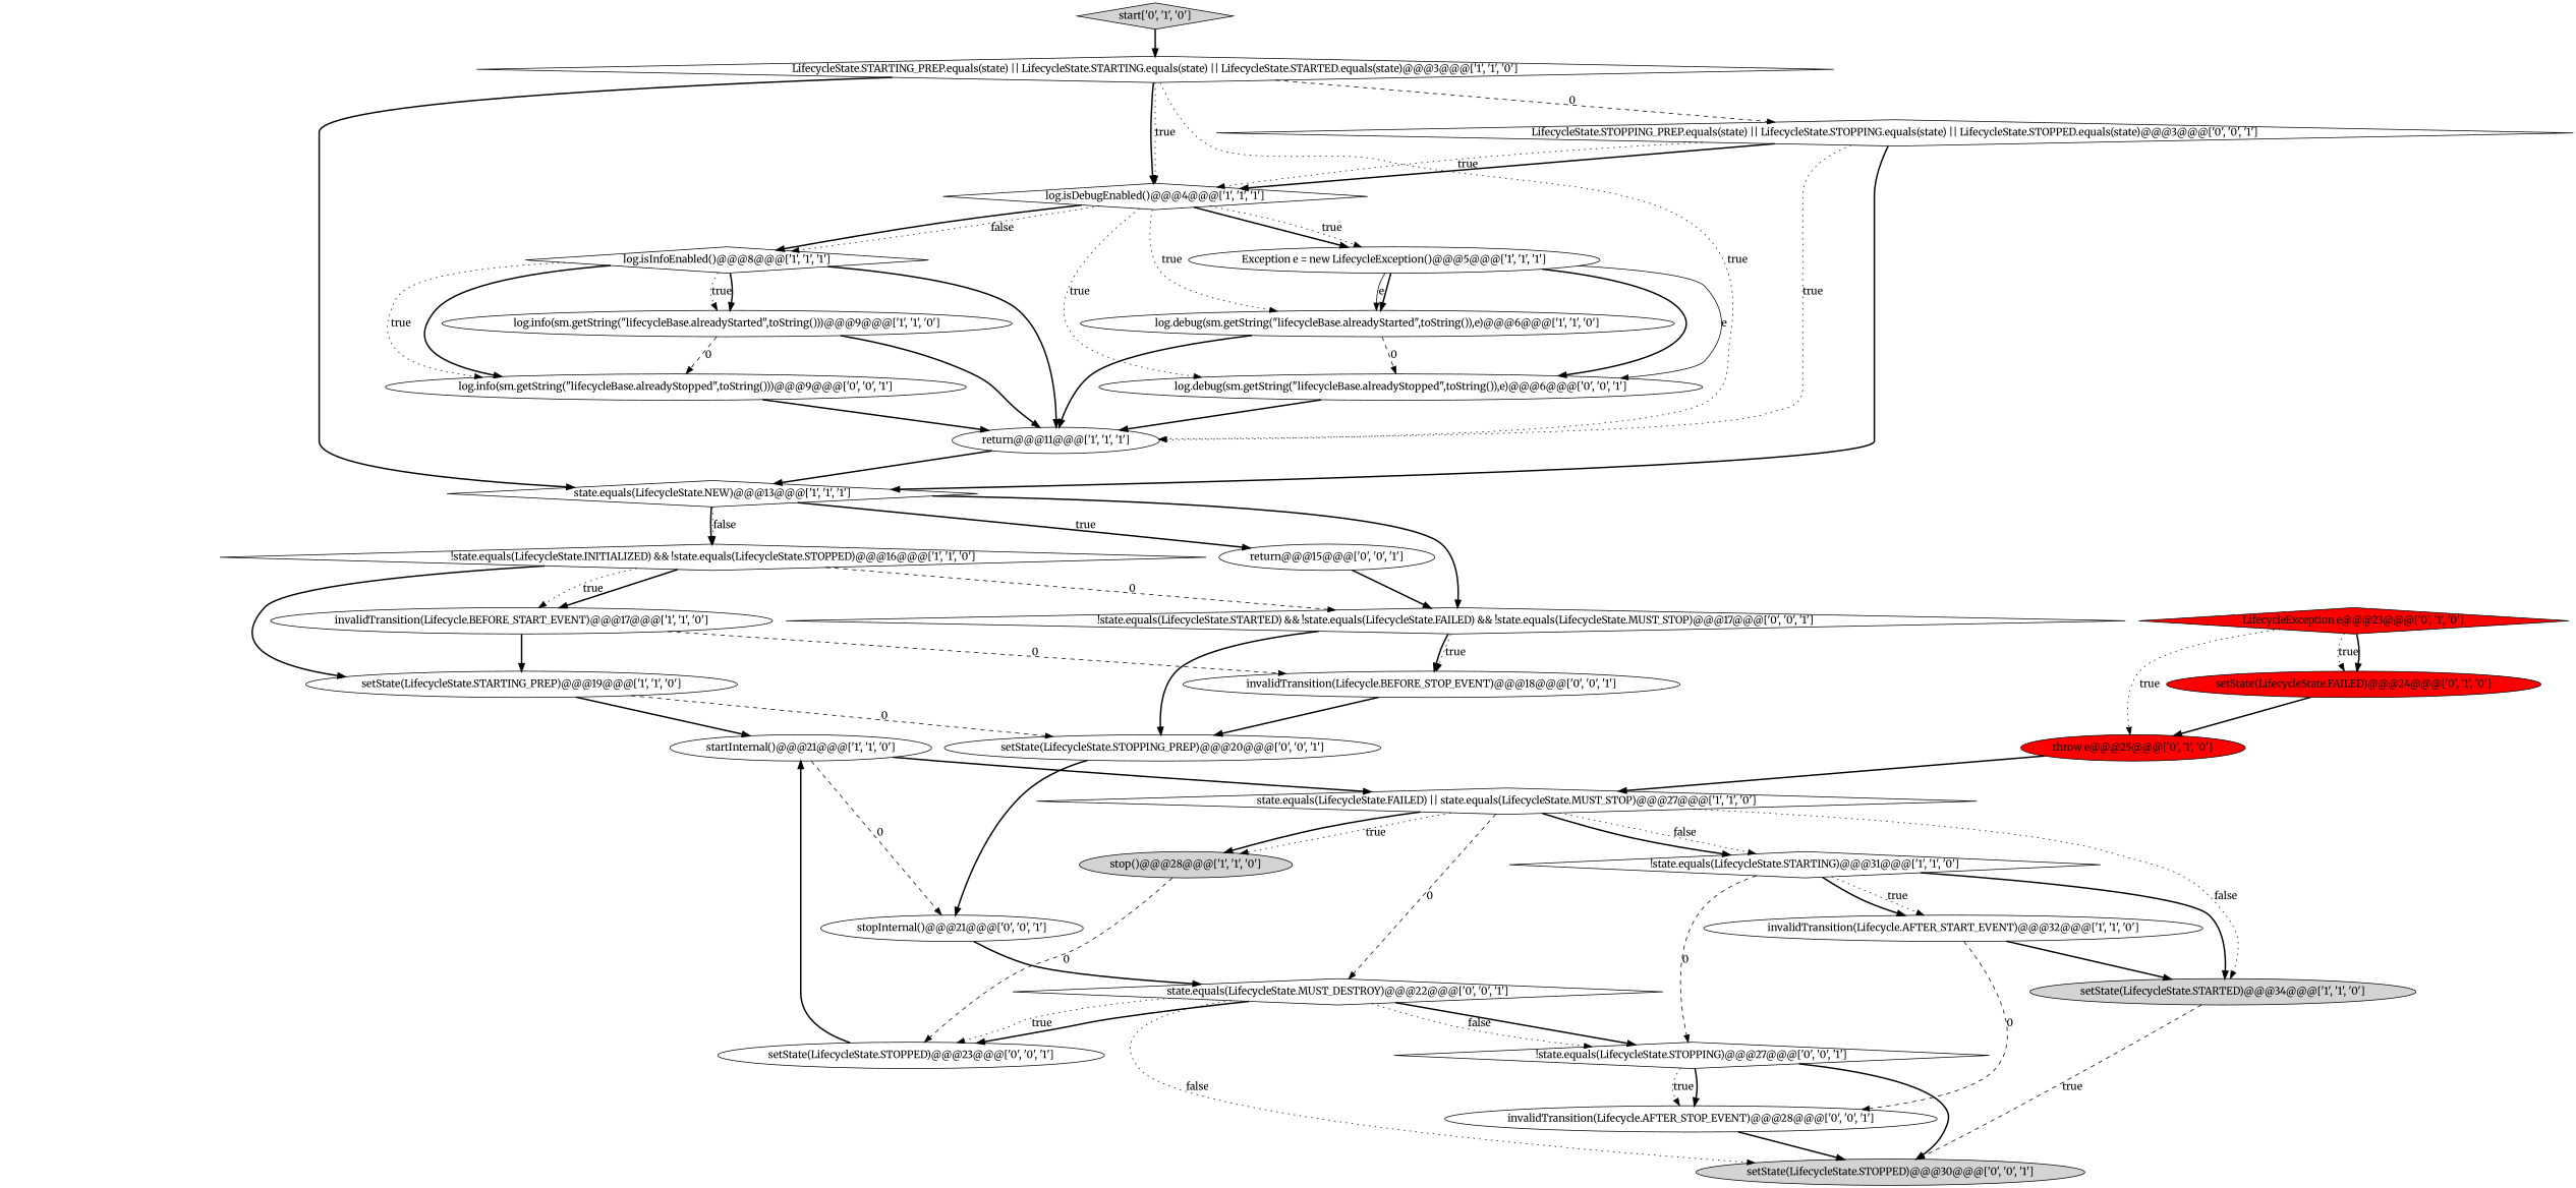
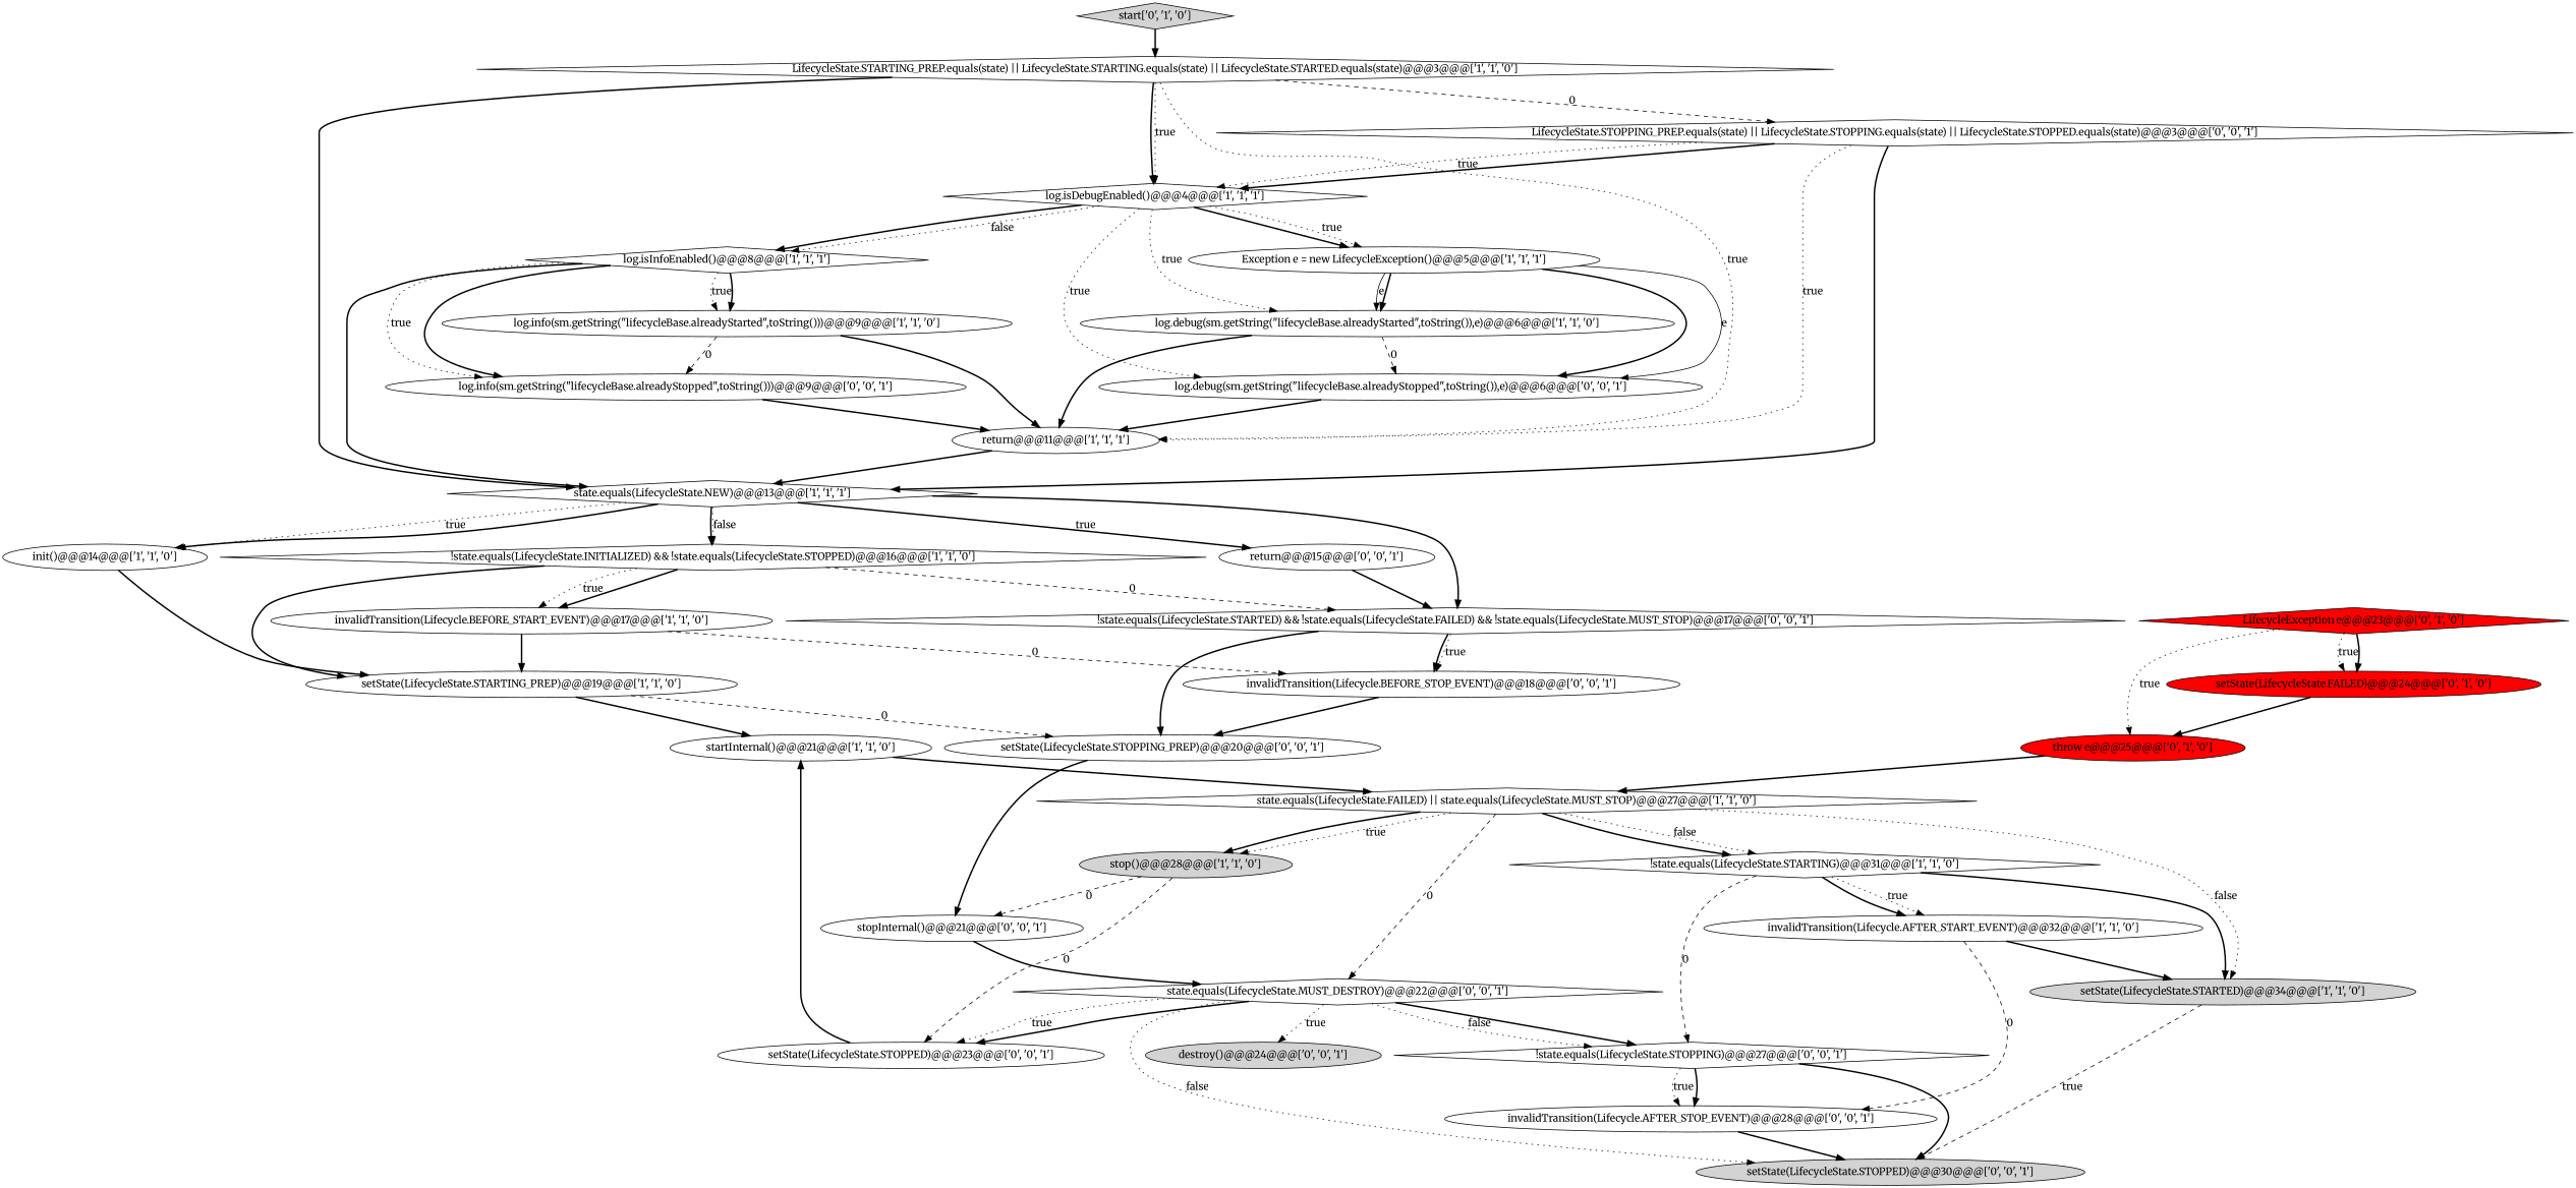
  digraph {
    fontname=Merriweather
    node [fillcolor=white fontname=Merriweather shape=ellipse style=filled]
    edge [fontname=Merriweather style=bold]
    n1 [fillcolor=lightgray label="start['0', '1', '0']" shape=diamond]
    n2 [label="LifecycleState.STARTING_PREP.equals(state) || LifecycleState.STARTING.equals(state) || LifecycleState.STARTED.equals(state)@@@3@@@['1', '1', '0']" shape=diamond]
    n3 [label="return@@@11@@@['1', '1', '1']"]
    n4 [label="state.equals(LifecycleState.NEW)@@@13@@@['1', '1', '1']" shape=diamond]
    n5 [label="LifecycleState.STOPPING_PREP.equals(state) || LifecycleState.STOPPING.equals(state) || LifecycleState.STOPPED.equals(state)@@@3@@@['0', '0', '1']" shape=diamond]
    n6 [label="log.isDebugEnabled()@@@4@@@['1', '1', '1']" shape=diamond]
+   n7 [fillcolor=lightgray label="destroy()@@@24@@@['0', '0', '1']"]
    n8 [label="log.isInfoEnabled()@@@8@@@['1', '1', '1']" shape=diamond]
    n9 [label="log.info(sm.getString(\"lifecycleBase.alreadyStopped\",toString()))@@@9@@@['0', '0', '1']"]
    n10 [label="log.info(sm.getString(\"lifecycleBase.alreadyStarted\",toString()))@@@9@@@['1', '1', '0']"]
    n11 [fillcolor=red label="throw e@@@25@@@['0', '1', '0']"]
    n12 [label="state.equals(LifecycleState.FAILED) || state.equals(LifecycleState.MUST_STOP)@@@27@@@['1', '1', '0']" shape=diamond]
    n13 [fillcolor=lightgray label="setState(LifecycleState.STARTED)@@@34@@@['1', '1', '0']"]
    n14 [fillcolor=lightgray label="stop()@@@28@@@['1', '1', '0']"]
    n15 [label="!state.equals(LifecycleState.STARTING)@@@31@@@['1', '1', '0']" shape=diamond]
    n16 [label="state.equals(LifecycleState.MUST_DESTROY)@@@22@@@['0', '0', '1']" shape=diamond]
    n17 [label="!state.equals(LifecycleState.STOPPING)@@@27@@@['0', '0', '1']" shape=diamond]
    n18 [fillcolor=lightgray label="setState(LifecycleState.STOPPED)@@@30@@@['0', '0', '1']"]
    n19 [label="invalidTransition(Lifecycle.AFTER_STOP_EVENT)@@@28@@@['0', '0', '1']"]
    n20 [label="log.debug(sm.getString(\"lifecycleBase.alreadyStarted\",toString()),e)@@@6@@@['1', '1', '0']"]
    n21 [label="log.debug(sm.getString(\"lifecycleBase.alreadyStopped\",toString()),e)@@@6@@@['0', '0', '1']"]
    n22 [label="invalidTransition(Lifecycle.AFTER_START_EVENT)@@@32@@@['1', '1', '0']"]
    n23 [label="startInternal()@@@21@@@['1', '1', '0']"]
    n24 [label="stopInternal()@@@21@@@['0', '0', '1']"]
    n25 [label="!state.equals(LifecycleState.INITIALIZED) && !state.equals(LifecycleState.STOPPED)@@@16@@@['1', '1', '0']" shape=diamond]
    n26 [label="invalidTransition(Lifecycle.BEFORE_START_EVENT)@@@17@@@['1', '1', '0']"]
    n27 [label="!state.equals(LifecycleState.STARTED) && !state.equals(LifecycleState.FAILED) && !state.equals(LifecycleState.MUST_STOP)@@@17@@@['0', '0', '1']" shape=diamond]
    n28 [label="setState(LifecycleState.STARTING_PREP)@@@19@@@['1', '1', '0']"]
    n29 [label="invalidTransition(Lifecycle.BEFORE_STOP_EVENT)@@@18@@@['0', '0', '1']"]
    n30 [label="setState(LifecycleState.STOPPING_PREP)@@@20@@@['0', '0', '1']"]
+   n31 [label="init()@@@14@@@['1', '1', '0']"]
    n32 [label="return@@@15@@@['0', '0', '1']"]
    n33 [label="Exception e = new LifecycleException()@@@5@@@['1', '1', '1']"]
    n34 [label="setState(LifecycleState.STOPPED)@@@23@@@['0', '0', '1']"]
    n35 [fillcolor=red label="LifecycleException e@@@23@@@['0', '1', '0']" shape=diamond]
    n36 [fillcolor=red label="setState(LifecycleState.FAILED)@@@24@@@['0', '1', '0']"]
    n1 -> n2
    n2 -> n3 [label=true style=dotted]
    n2 -> n4
    n2 -> n5 [label=0 style=dashed]
    n2 -> n6 [label=true style=dotted]
    n2 -> n6
    n3 -> n4
    n4 -> n25
    n4 -> n25 [label=false style=dotted]
    n4 -> n27
+   n4 -> n31 [label=true style=dotted]
+   n4 -> n31
    n4 -> n32 [label=true]
    n5 -> n3 [label=true style=dotted]
    n5 -> n4
    n5 -> n6
    n5 -> n6 [label=true style=dotted]
    n6 -> n8
    n6 -> n8 [label=false style=dotted]
    n6 -> n20 [label=true style=dotted]
    n6 -> n21 [label=true style=dotted]
    n6 -> n33
    n6 -> n33 [label=true style=dotted]
-   n8 -> n3
+   n8 -> n4
    n8 -> n9 [label=true style=dotted]
    n8 -> n9
    n8 -> n10 [label=true style=dotted]
    n8 -> n10
    n9 -> n3
    n10 -> n3
    n10 -> n9 [label=0 style=dashed]
    n11 -> n12
    n12 -> n13 [label=false style=dotted]
    n12 -> n14 [label=true style=dotted]
    n12 -> n14
    n12 -> n15 [label=false style=dotted]
    n12 -> n15
    n12 -> n16 [label=0 style=dashed]
    n13 -> n18 [label=true style=dashed]
    n14 -> n34 [label=0 style=dashed]
    n15 -> n13
    n15 -> n17 [label=0 style=dashed]
    n15 -> n22 [label=true style=dotted]
    n15 -> n22
+   n16 -> n7 [label=true style=dotted]
    n16 -> n17
    n16 -> n17 [label=false style=dotted]
    n16 -> n18 [label=false style=dotted]
    n16 -> n34
    n16 -> n34 [label=true style=dotted]
    n17 -> n18
    n17 -> n19
    n17 -> n19 [label=true style=dotted]
    n19 -> n18
    n20 -> n3
    n20 -> n21 [label=0 style=dashed]
    n21 -> n3
    n22 -> n13
    n22 -> n19 [label=0 style=dashed]
    n23 -> n12
-   n23 -> n24 [label=0 style=dashed]
+   n14 -> n24 [label=0 style=dashed]
    n24 -> n16
    n25 -> n26
    n25 -> n26 [label=true style=dotted]
    n25 -> n27 [label=0 style=dashed]
    n25 -> n28
    n26 -> n28
    n26 -> n29 [label=0 style=dashed]
    n27 -> n29 [label=true style=dotted]
    n27 -> n29
    n27 -> n30
    n28 -> n23
    n28 -> n30 [label=0 style=dashed]
    n29 -> n30
    n30 -> n24
+   n31 -> n28
    n32 -> n27
    n33 -> n20 [label=e style=solid]
    n33 -> n20
    n33 -> n21 [label=e style=solid]
    n33 -> n21
    n34 -> n23
    n35 -> n11 [label=true style=dotted]
    n35 -> n36 [label=true style=dotted]
    n35 -> n36
    n36 -> n11
  }
